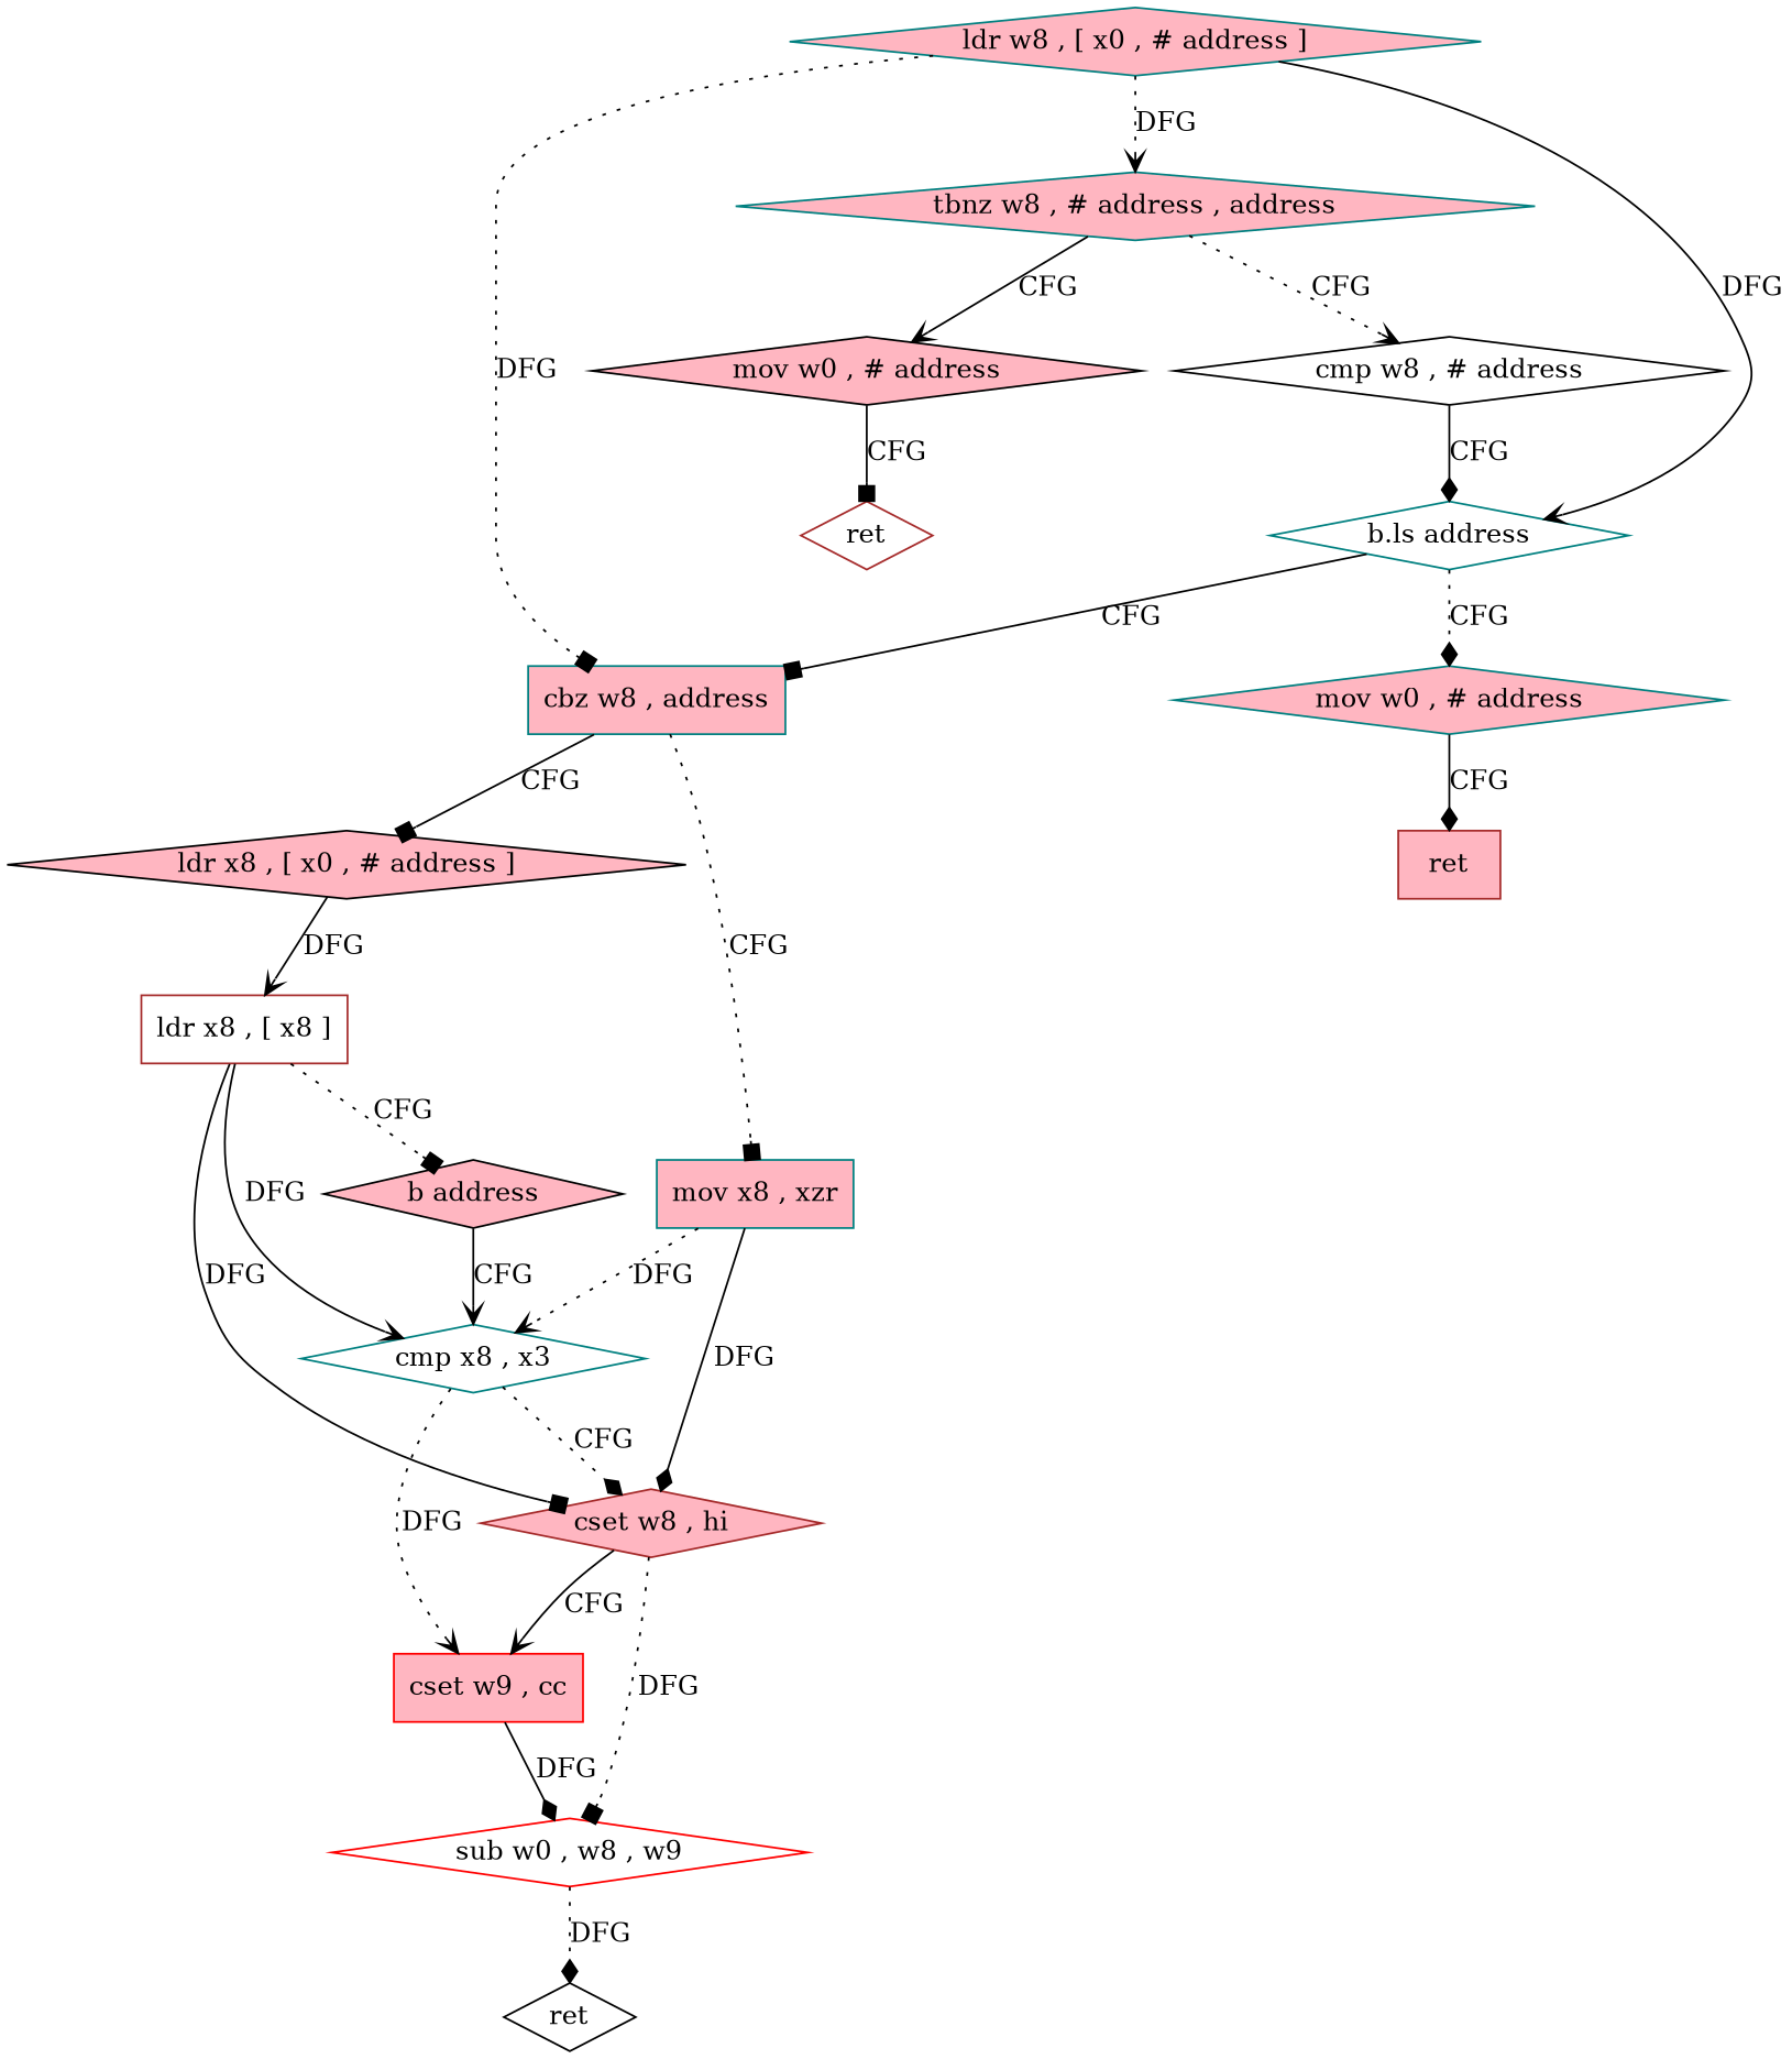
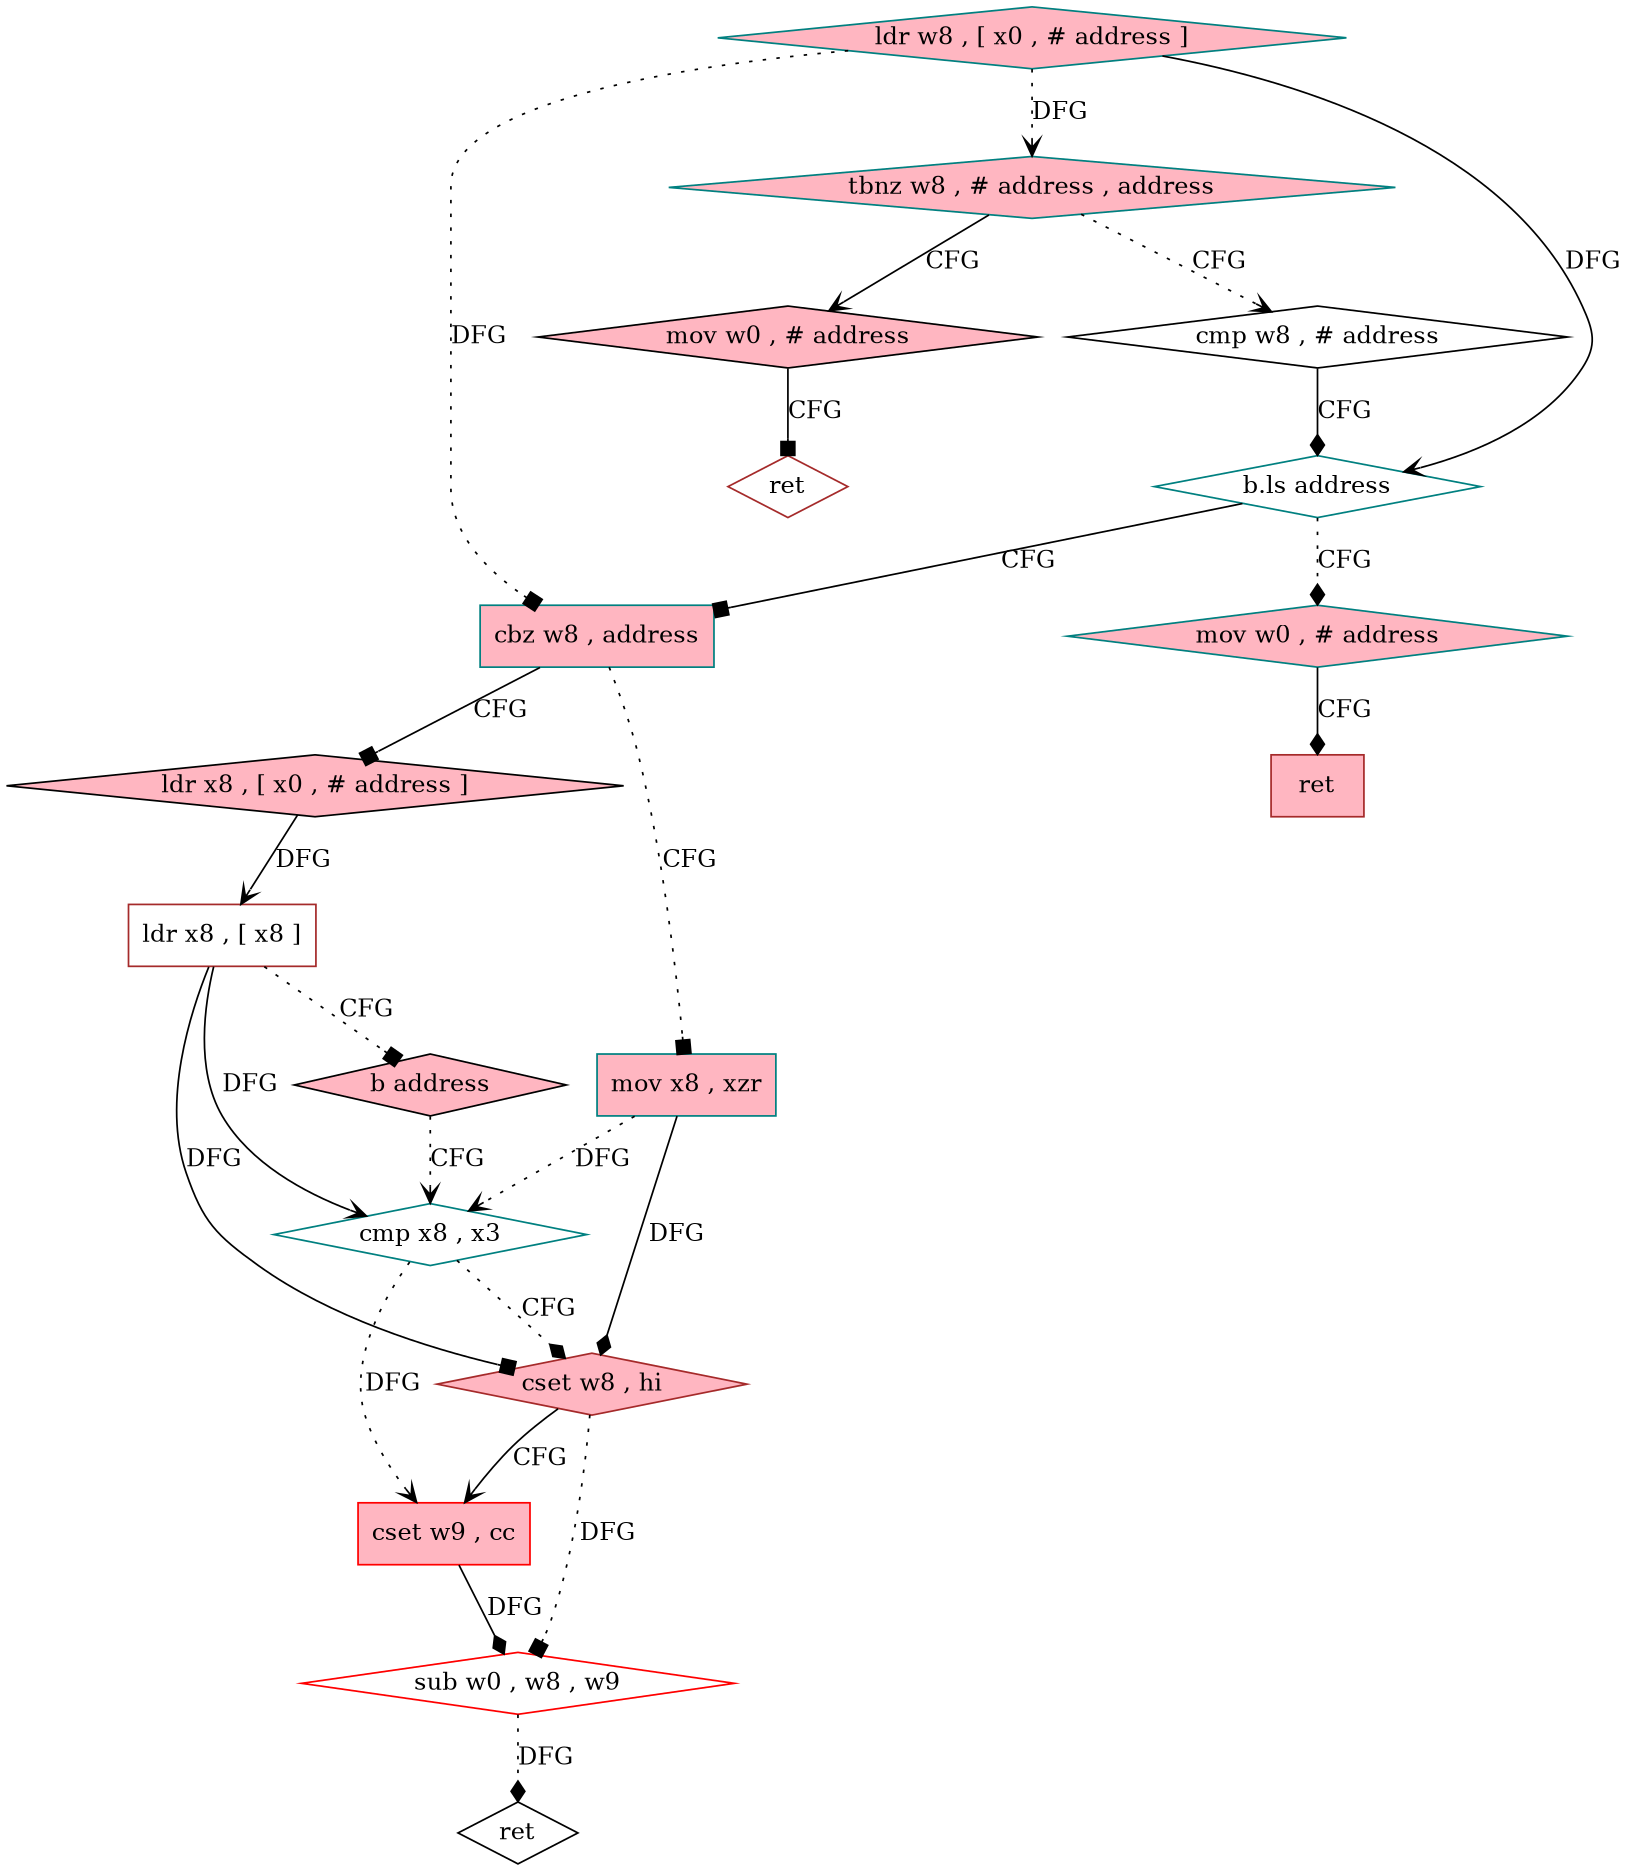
  digraph {
    node [color=teal fillcolor=lightpink shape=diamond style=filled]
    edge [arrowhead=vee style=solid]
    n1 [label="ldr w8 , [ x0 , # address ]"]
    n2 [label="tbnz w8 , # address , address"]
    n3 [fillcolor=white label="b.ls address"]
    n4 [label="cbz w8 , address" shape=box]
    n5 [color=black label="mov w0 , # address"]
    n6 [color=black fillcolor=white label="cmp w8 , # address"]
    n7 [label="mov w0 , # address"]
    n8 [label="mov x8 , xzr" shape=box]
    n9 [color=black label="ldr x8 , [ x0 , # address ]"]
    n10 [color=brown fillcolor=white label=ret]
    n11 [color=brown label=ret shape=box]
    n12 [fillcolor=white label="cmp x8 , x3"]
    n13 [color=brown label="cset w8 , hi"]
    n14 [color=brown fillcolor=white label="ldr x8 , [ x8 ]" shape=box]
    n15 [color=red label="cset w9 , cc" shape=box]
    n16 [color=red fillcolor=white label="sub w0 , w8 , w9"]
    n17 [color=black label="b address"]
    n18 [color=black fillcolor=white label=ret]
    n1 -> n2 [label=DFG style=dotted]
    n1 -> n3 [label=DFG]
    n1 -> n4 [arrowhead=box label=DFG style=dotted]
    n2 -> n5 [label=CFG]
    n2 -> n6 [label=CFG style=dotted]
    n3 -> n4 [arrowhead=box label=CFG]
    n3 -> n7 [arrowhead=diamond label=CFG style=dotted]
    n4 -> n8 [arrowhead=box label=CFG style=dotted]
    n4 -> n9 [arrowhead=box label=CFG]
    n5 -> n10 [arrowhead=box label=CFG]
    n6 -> n3 [arrowhead=diamond label=CFG]
    n7 -> n11 [arrowhead=diamond label=CFG]
    n8 -> n12 [label=DFG style=dotted]
    n8 -> n13 [arrowhead=diamond label=DFG]
    n9 -> n14 [label=DFG]
    n12 -> n13 [arrowhead=diamond label=CFG style=dotted]
    n12 -> n15 [label=DFG style=dotted]
    n13 -> n15 [label=CFG]
    n13 -> n16 [arrowhead=box label=DFG style=dotted]
    n14 -> n12 [label=DFG]
    n14 -> n13 [arrowhead=box label=DFG]
    n14 -> n17 [arrowhead=box label=CFG style=dotted]
    n15 -> n16 [arrowhead=diamond label=DFG]
    n16 -> n18 [arrowhead=diamond label=DFG style=dotted]
-   n17 -> n12 [label=CFG]
+   n17 -> n12 [label=CFG style=dotted]
  }
